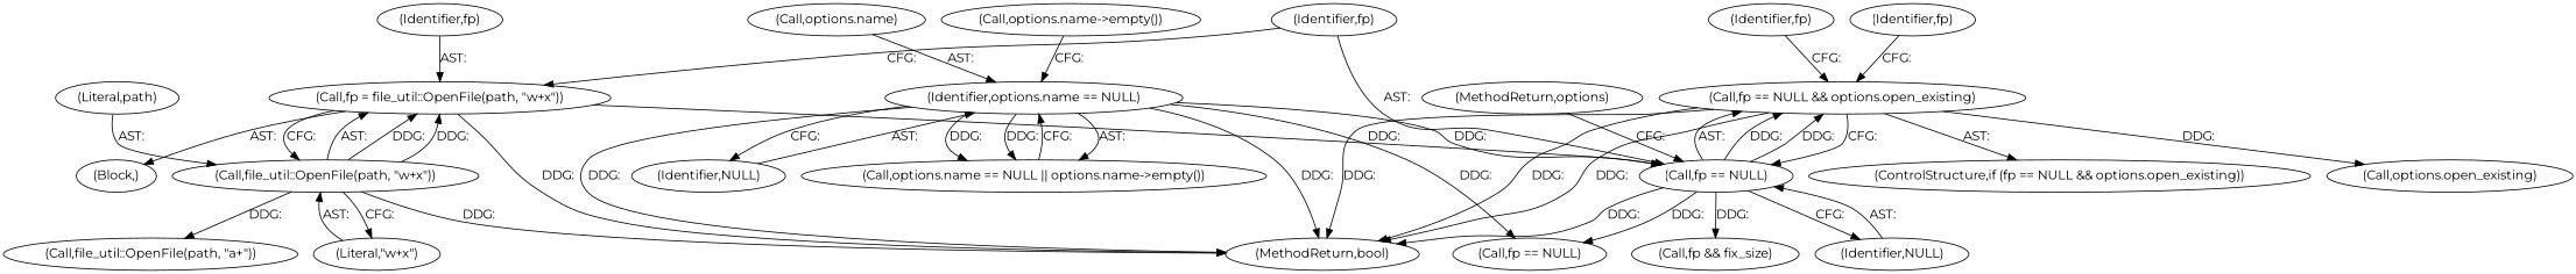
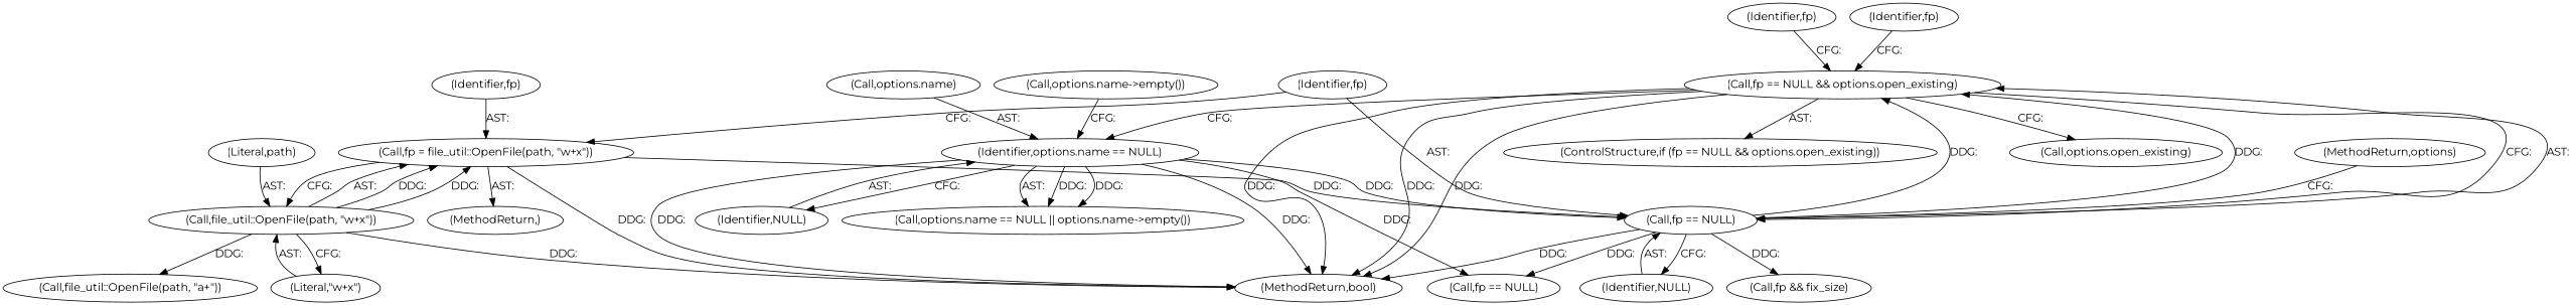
  digraph {
    fontname=Montserrat
    node [fontname=Montserrat]
    edge [fontname=Montserrat]
    n1 [label="(Call,fp == NULL && options.open_existing)"]
    n2 [label="(Call,fp == NULL)"]
    n3 [label="(ControlStructure,if (fp == NULL && options.open_existing))"]
    n4 [label="(MethodReturn,bool)"]
    n5 [label="(Call,options.open_existing)"]
    n6 [label="(Call,fp && fix_size)"]
    n7 [label="(Identifier,NULL)"]
    n8 [label="(Call,fp == NULL)"]
    n9 [label="(Call,fp = file_util::OpenFile(path, \"w+x\"))"]
    n10 [label="(Call,file_util::OpenFile(path, \"w+x\"))"]
-   n11 [label="(Block,)"]
+   n11 [label="(MethodReturn,)"]
    n12 [label="(Call,file_util::OpenFile(path, \"a+\"))"]
    n13 [label="(Literal,\"w+x\")"]
    n14 [label="(Identifier,options.name == NULL)"]
    n15 [label="(Identifier,NULL)"]
    n16 [label="(Call,options.name == NULL || options.name->empty())"]
    n17 [label="(Literal,path)"]
    n18 [label="(Identifier,fp)"]
    n19 [label="(Identifier,fp)"]
    n20 [label="(Identifier,fp)"]
    n21 [label="(MethodReturn,options)"]
    n22 [label="(Call,options.name)"]
    n23 [label="(Call,options.name->empty())"]
    n24 [label="(Identifier,fp)"]
    n1 -> n2 [label="CFG: "]
    n1 -> n3 [label="AST: "]
    n1 -> n4 [label="DDG: "]
    n1 -> n4 [label="DDG: "]
    n1 -> n4 [label="DDG: "]
-   n1 -> n5 [label="DDG: "]
+   n1 -> n5 [label="CFG: "]
    n2 -> n1 [label="AST: "]
    n2 -> n1 [label="DDG: "]
    n2 -> n1 [label="DDG: "]
    n2 -> n4 [label="DDG: "]
    n2 -> n6 [label="DDG: "]
    n2 -> n7 [label="CFG: "]
    n2 -> n8 [label="DDG: "]
    n7 -> n2 [label="AST: "]
    n9 -> n2 [label="DDG: "]
    n9 -> n4 [label="DDG: "]
    n9 -> n10 [label="CFG: "]
    n9 -> n11 [label="AST: "]
    n10 -> n4 [label="DDG: "]
    n10 -> n9 [label="AST: "]
    n10 -> n9 [label="DDG: "]
    n10 -> n9 [label="DDG: "]
    n10 -> n12 [label="DDG: "]
    n10 -> n13 [label="CFG: "]
    n13 -> n10 [label="AST: "]
    n14 -> n2 [label="DDG: "]
    n14 -> n4 [label="DDG: "]
    n14 -> n4 [label="DDG: "]
    n14 -> n8 [label="DDG: "]
    n14 -> n15 [label="CFG: "]
    n14 -> n16 [label="AST: "]
    n14 -> n16 [label="DDG: "]
    n14 -> n16 [label="DDG: "]
    n15 -> n14 [label="AST: "]
-   n16 -> n14 [label="CFG: "]
+   n1 -> n14 [label="CFG: "]
    n17 -> n10 [label="AST: "]
    n18 -> n1 [label="CFG: "]
    n19 -> n2 [label="AST: "]
    n19 -> n9 [label="CFG: "]
    n20 -> n9 [label="AST: "]
    n21 -> n2 [label="CFG: "]
    n22 -> n14 [label="AST: "]
    n23 -> n14 [label="CFG: "]
    n24 -> n1 [label="CFG: "]
  }
